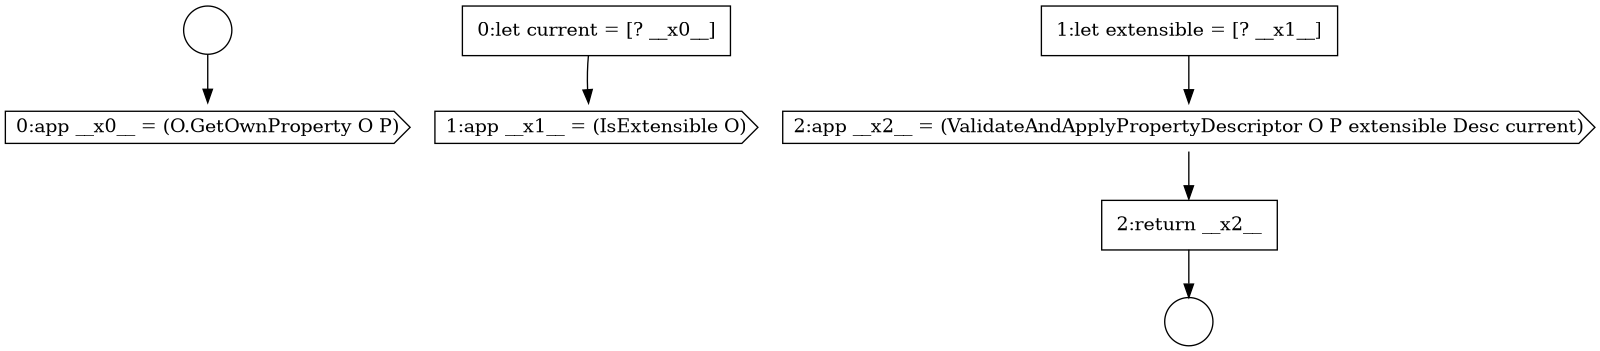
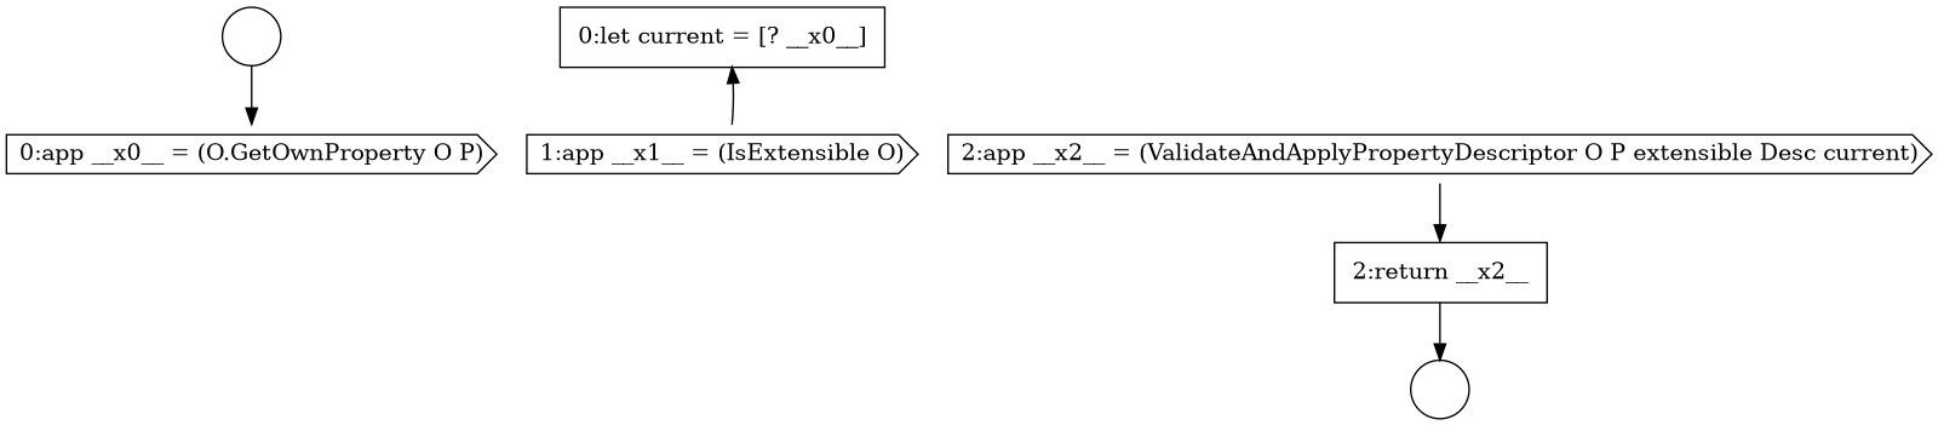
  digraph {
    node [color=black fillcolor=white shape=cds style=filled]
    edge [color=black]
    n1 [label=" " shape=circle]
    n2 [label=<<font color="black">0:app __x0__ = (O.GetOwnProperty O P)</font>>]
    n3 [label=<<font color="black">     <table border="0" cellborder="1" cellspacing="0" cellpadding="10">       <tr><td align="left">0:let current = [? __x0__]</td></tr>     </table>   </font>> margin=0 shape=none]
    n4 [label=<<font color="black">1:app __x1__ = (IsExtensible O)</font>>]
    n5 [label=" " shape=circle]
    n6 [label=<<font color="black">     <table border="0" cellborder="1" cellspacing="0" cellpadding="10">       <tr><td align="left">2:return __x2__</td></tr>     </table>   </font>> margin=0 shape=none]
    n7 [label=<<font color="black">2:app __x2__ = (ValidateAndApplyPropertyDescriptor O P extensible Desc current)</font>>]
-   n8 [label=<<font color="black">     <table border="0" cellborder="1" cellspacing="0" cellpadding="10">       <tr><td align="left">1:let extensible = [? __x1__]</td></tr>     </table>   </font>> margin=0 shape=none]
    n1 -> n2
-   n3 -> n4
+   n4 -> n3
    n6 -> n5
    n7 -> n6
-   n8 -> n7
  }
